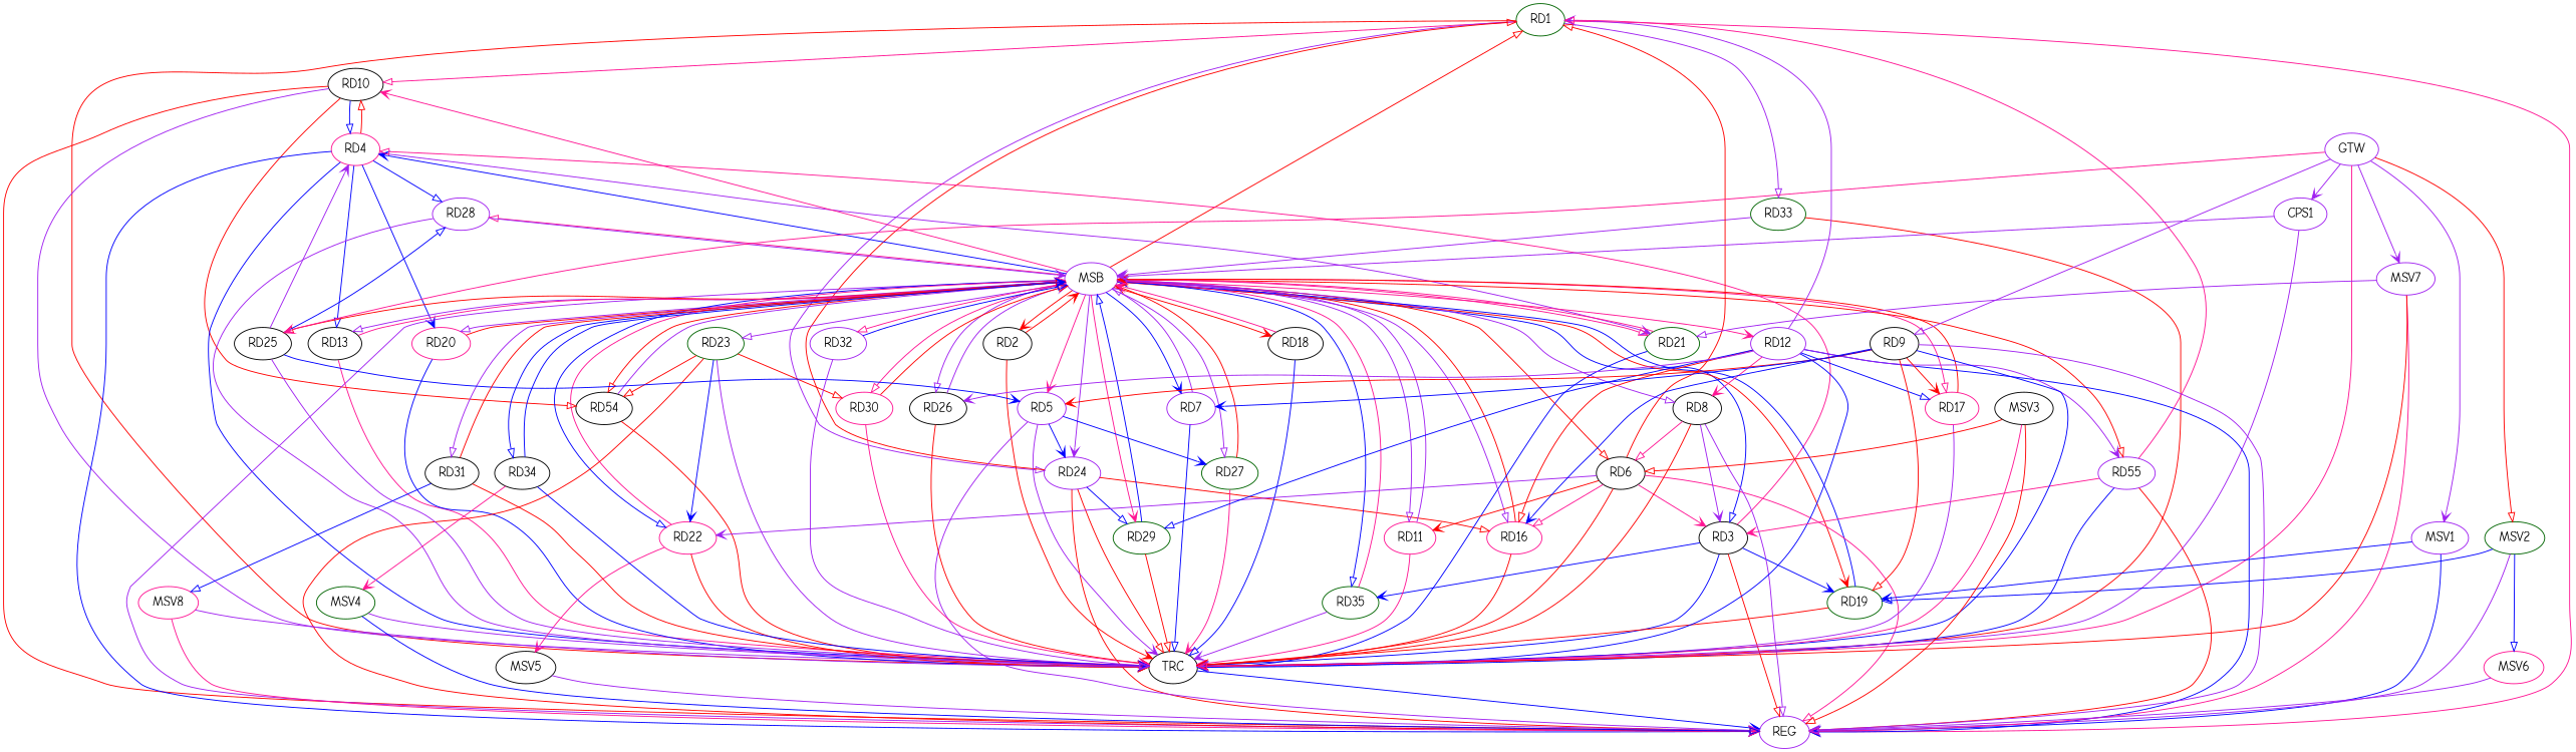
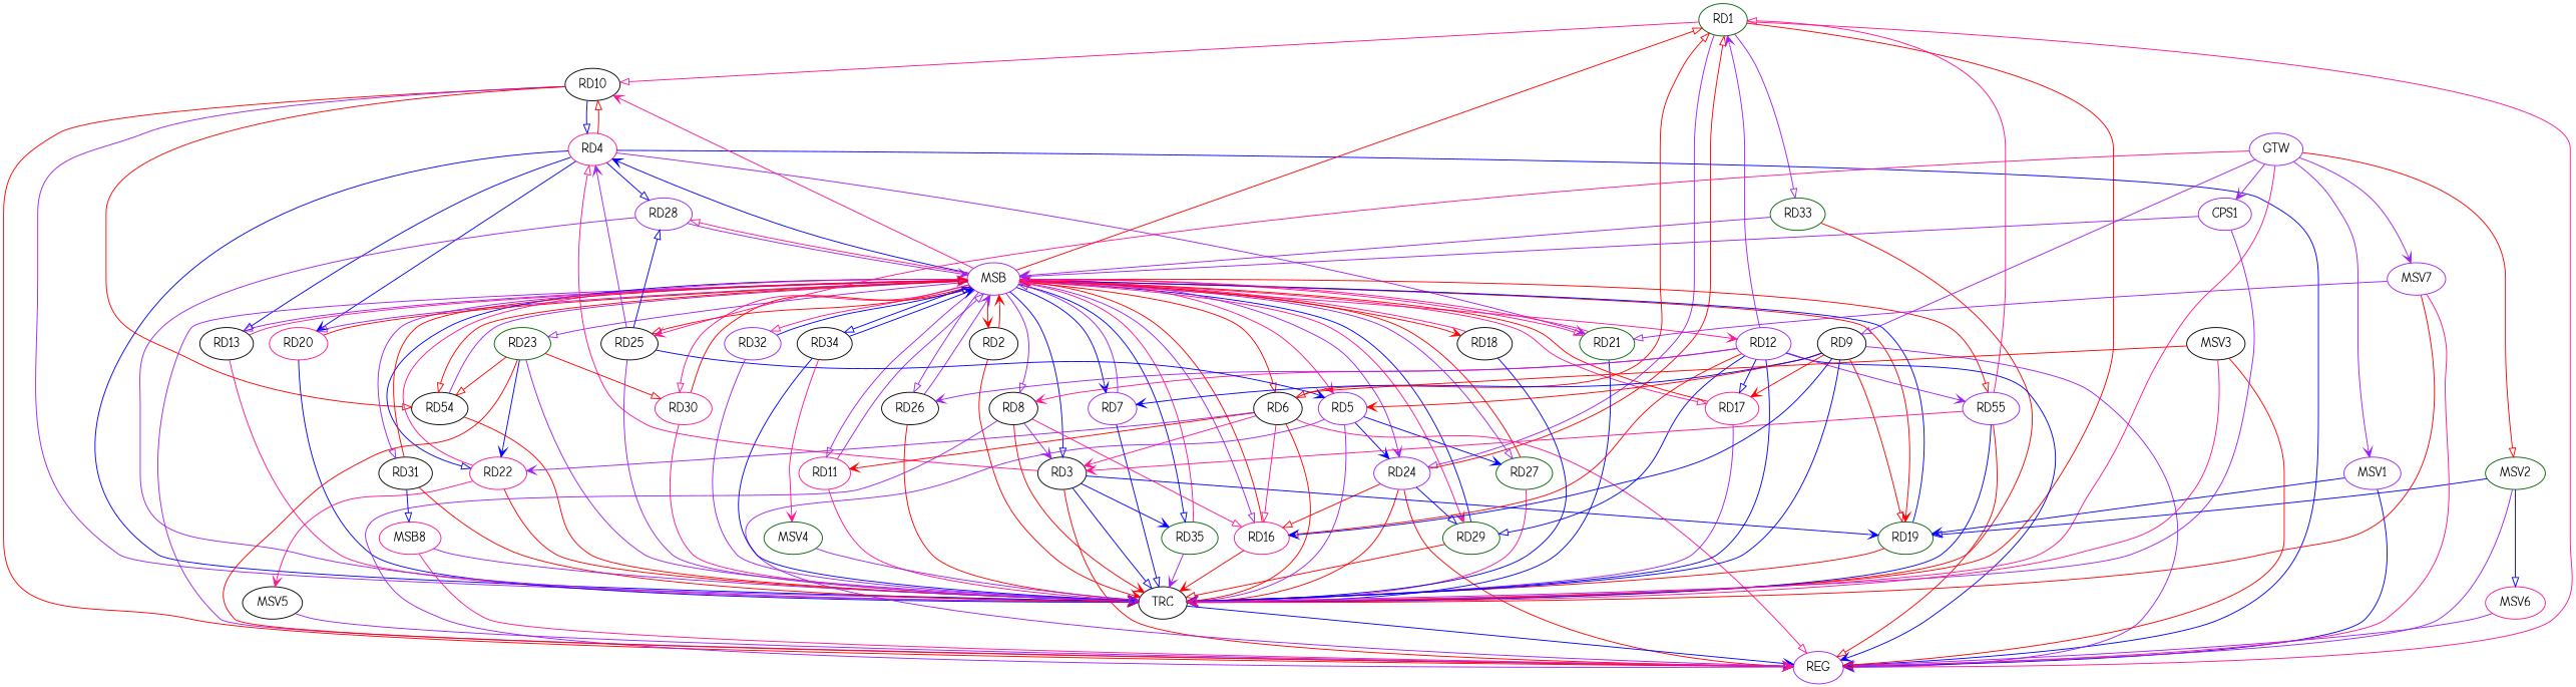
  strict digraph {
    fontname="Comic Neue"
    node [color=black fontname="Comic Neue"]
    edge [arrowhead=onormal color=purple fontname="Comic Neue"]
    n1 [color=darkgreen label=RD1]
    n2 [label=RD10]
    n3 [color=purple label=RD24]
    n4 [color=darkgreen label=RD33]
    n5 [color=purple label=REG]
    n6 [label=TRC]
    n7 [color=deeppink label=RD4]
    n8 [label=RD54]
    n9 [color=deeppink label=RD16]
    n10 [color=darkgreen label=RD29]
    n11 [color=purple label=MSB]
    n12 [label=RD2]
    n13 [label=RD3]
    n14 [color=darkgreen label=RD19]
    n15 [color=darkgreen label=RD35]
    n16 [label=RD13]
    n17 [color=deeppink label=RD20]
    n18 [color=darkgreen label=RD21]
    n19 [color=purple label=RD28]
    n20 [color=purple label=RD5]
    n21 [color=darkgreen label=RD27]
    n22 [label=RD6]
    n23 [color=deeppink label=RD11]
    n24 [color=deeppink label=RD22]
    n25 [color=purple label=RD7]
    n26 [label=RD8]
    n27 [color=deeppink label=RD17]
    n28 [color=purple label=RD12]
    n29 [color=purple label=RD55]
    n30 [label=RD26]
    n31 [label=RD18]
    n32 [color=darkgreen label=RD23]
    n33 [color=deeppink label=RD30]
    n34 [label=RD25]
    n35 [label=RD31]
    n36 [color=purple label=RD32]
    n37 [label=RD34]
    n38 [label=MSV5]
    n39 [label=RD9]
-   n40 [color=deeppink label=MSV8]
+   n40 [color=deeppink label=MSB8]
    n41 [color=darkgreen label=MSV4]
    n42 [color=purple label=CPS1]
    n43 [color=purple label=GTW]
    n44 [color=purple label=MSV1]
    n45 [color=darkgreen label=MSV2]
    n46 [color=purple label=MSV7]
    n47 [color=deeppink label=MSV6]
    n48 [label=MSV3]
    n1 -> n2 [color=deeppink]
    n1 -> n3
    n1 -> n4
    n1 -> n5 [arrowhead=vee color=deeppink]
    n1 -> n6 [arrowhead=vee color=red]
    n2 -> n5 [color=red]
    n2 -> n6
    n2 -> n7 [color=blue]
    n2 -> n8 [color=red]
    n3 -> n1 [color=red]
    n3 -> n5 [color=red]
    n3 -> n6 [color=red]
    n3 -> n9 [color=red]
    n3 -> n10 [color=blue]
    n4 -> n6 [color=red]
    n4 -> n11 [arrowhead=vee]
    n6 -> n5 [arrowhead=vee color=blue]
    n7 -> n2 [color=red]
    n7 -> n5 [arrowhead=vee color=blue]
    n7 -> n6 [arrowhead=vee color=blue]
    n7 -> n16 [color=blue]
    n7 -> n17 [arrowhead=vee color=blue]
    n7 -> n18 [arrowhead=vee]
    n7 -> n19 [color=blue]
    n8 -> n6 [arrowhead=vee color=red]
    n8 -> n11 [arrowhead=vee]
    n9 -> n6 [arrowhead=vee color=red]
    n9 -> n11 [arrowhead=vee color=red]
    n10 -> n6 [color=red]
    n10 -> n11 [color=blue]
    n11 -> n1 [color=red]
    n11 -> n2 [arrowhead=vee color=deeppink]
    n11 -> n3 [arrowhead=vee]
    n11 -> n5 [arrowhead=vee]
    n11 -> n7 [arrowhead=vee color=blue]
    n11 -> n8 [color=red]
    n11 -> n9
    n11 -> n10 [arrowhead=vee color=deeppink]
    n11 -> n12 [arrowhead=vee color=red]
    n11 -> n13 [color=blue]
    n11 -> n14 [arrowhead=vee color=red]
    n11 -> n15 [color=blue]
    n11 -> n16
    n11 -> n17
    n11 -> n18 [color=deeppink]
    n11 -> n19 [color=deeppink]
    n11 -> n20 [arrowhead=vee color=deeppink]
    n11 -> n21
    n11 -> n22 [color=red]
    n11 -> n23
    n11 -> n24 [color=blue]
    n11 -> n25 [arrowhead=vee color=blue]
    n11 -> n26
    n11 -> n27 [color=deeppink]
    n11 -> n28 [arrowhead=vee color=deeppink]
    n11 -> n29 [color=red]
    n11 -> n30
    n11 -> n31 [arrowhead=vee color=red]
    n11 -> n32
    n11 -> n33 [color=deeppink]
    n11 -> n34 [color=red]
    n11 -> n35
    n11 -> n36 [color=deeppink]
    n11 -> n37 [color=blue]
    n12 -> n6 [arrowhead=vee color=red]
    n12 -> n11 [arrowhead=vee color=red]
    n13 -> n5 [color=red]
    n13 -> n6 [color=blue]
    n13 -> n7 [color=deeppink]
    n13 -> n14 [arrowhead=vee color=blue]
    n13 -> n15 [arrowhead=vee color=blue]
    n14 -> n6 [color=red]
    n14 -> n11 [arrowhead=vee color=blue]
    n15 -> n6 [arrowhead=vee]
    n15 -> n11 [color=deeppink]
    n16 -> n6 [arrowhead=vee color=deeppink]
    n16 -> n11 [arrowhead=vee color=deeppink]
    n17 -> n6 [arrowhead=vee color=blue]
    n17 -> n11 [color=red]
    n18 -> n6 [arrowhead=vee color=blue]
    n18 -> n11 [color=deeppink]
    n19 -> n6
    n19 -> n11 [arrowhead=vee]
    n20 -> n3 [arrowhead=vee color=blue]
    n20 -> n5 [arrowhead=vee]
    n20 -> n6 [arrowhead=vee]
    n20 -> n21 [arrowhead=vee color=blue]
    n21 -> n6 [arrowhead=vee color=deeppink]
    n21 -> n11 [arrowhead=vee color=red]
    n22 -> n1 [color=red]
    n22 -> n5 [color=deeppink]
    n22 -> n6 [arrowhead=vee color=red]
    n22 -> n9 [color=deeppink]
    n22 -> n13 [arrowhead=vee color=deeppink]
    n22 -> n23 [arrowhead=vee color=red]
    n22 -> n24 [arrowhead=vee]
    n23 -> n6 [color=deeppink]
    n23 -> n11
    n24 -> n6 [arrowhead=vee color=red]
    n24 -> n11 [color=deeppink]
    n24 -> n38 [arrowhead=vee color=deeppink]
    n25 -> n6 [color=blue]
    n25 -> n11
    n26 -> n5
    n26 -> n6 [arrowhead=vee color=red]
    n26 -> n13 [arrowhead=vee]
-   n26 -> n22 [color=deeppink]
+   n26 -> n9 [color=deeppink]
    n27 -> n6 [arrowhead=vee]
    n27 -> n11 [arrowhead=vee color=red]
    n28 -> n1 [arrowhead=vee]
    n28 -> n5 [arrowhead=vee color=blue]
    n28 -> n6 [color=blue]
    n28 -> n9 [color=red]
    n28 -> n10 [color=blue]
    n28 -> n26 [arrowhead=vee color=deeppink]
    n28 -> n27 [color=blue]
    n28 -> n29 [arrowhead=vee]
    n28 -> n30 [arrowhead=vee]
    n29 -> n1 [color=deeppink]
    n29 -> n5 [color=red]
    n29 -> n6 [color=blue]
    n29 -> n13 [arrowhead=vee color=deeppink]
    n30 -> n6 [arrowhead=vee color=red]
    n30 -> n11 [arrowhead=vee]
    n31 -> n6 [color=blue]
    n31 -> n11 [arrowhead=vee color=deeppink]
    n32 -> n5 [arrowhead=vee color=red]
    n32 -> n6 [arrowhead=vee]
    n32 -> n8 [color=red]
    n32 -> n24 [arrowhead=vee color=blue]
    n32 -> n33 [color=red]
    n33 -> n6 [arrowhead=vee color=deeppink]
    n33 -> n11 [color=red]
    n34 -> n6
    n34 -> n7 [arrowhead=vee]
    n34 -> n19 [color=blue]
    n34 -> n20 [arrowhead=vee color=blue]
    n35 -> n6 [arrowhead=vee color=red]
    n35 -> n11 [color=red]
    n35 -> n40 [color=blue]
    n36 -> n6
    n36 -> n11 [color=blue]
    n37 -> n6 [arrowhead=vee color=blue]
    n37 -> n11 [arrowhead=vee color=blue]
    n37 -> n41 [arrowhead=vee color=deeppink]
    n38 -> n5 [arrowhead=vee]
    n39 -> n5 [arrowhead=vee]
    n39 -> n6 [arrowhead=vee color=blue]
    n39 -> n9 [arrowhead=vee color=blue]
    n39 -> n14 [color=red]
    n39 -> n20 [arrowhead=vee color=red]
    n39 -> n25 [arrowhead=vee color=blue]
    n39 -> n27 [arrowhead=vee color=red]
    n40 -> n5 [arrowhead=vee color=deeppink]
    n40 -> n6
-   n41 -> n5 [color=blue]
    n41 -> n6
    n42 -> n6 [arrowhead=vee]
    n42 -> n11 [arrowhead=vee]
    n43 -> n6 [color=deeppink]
    n43 -> n34 [arrowhead=vee color=deeppink]
    n43 -> n39
    n43 -> n42 [arrowhead=vee]
    n43 -> n44 [arrowhead=vee]
    n43 -> n45 [color=red]
    n43 -> n46 [arrowhead=vee]
    n44 -> n5 [arrowhead=vee color=blue]
    n44 -> n14 [arrowhead=vee color=blue]
    n45 -> n5
    n45 -> n14 [color=blue]
    n45 -> n47 [color=blue]
    n46 -> n5 [color=deeppink]
    n46 -> n6 [color=red]
    n46 -> n18
    n47 -> n5
    n48 -> n5 [color=red]
    n48 -> n6 [color=deeppink]
    n48 -> n22 [color=red]
  }
